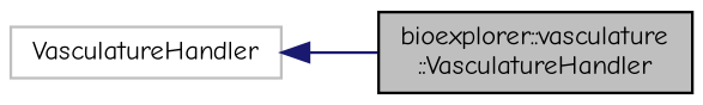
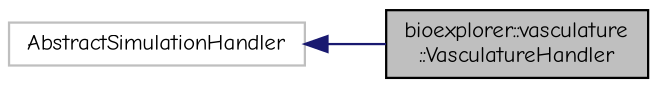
  digraph {
    rankdir=LR
    fontname="Comic Neue"
    node [fontname="Comic Neue" fontsize=10 shape=record style=filled]
    n1 [color=black fillcolor=grey75 fontcolor=black height=0.2 label="bioexplorer::vasculature\l::VasculatureHandler" width=0.4]
-   n2 [color=grey75 fillcolor=white height=0.2 label=VasculatureHandler width=0.4]
+   n2 [color=grey75 fillcolor=white height=0.2 label=AbstractSimulationHandler width=0.4]
    n2 -> n1 [color=midnightblue dir=back fontname="Comic Neue" fontsize=10 labelfontname=Helvetica labelfontsize=10 style=solid]
  }
